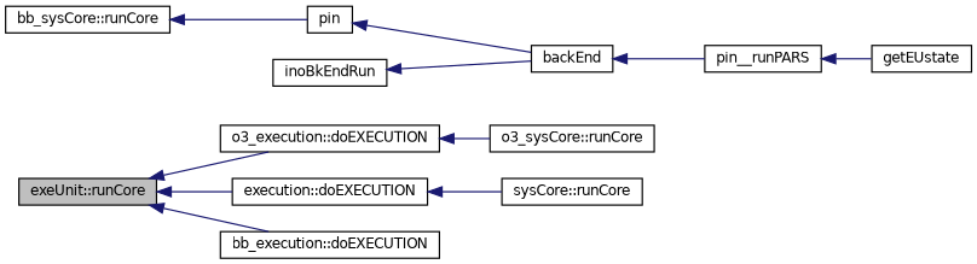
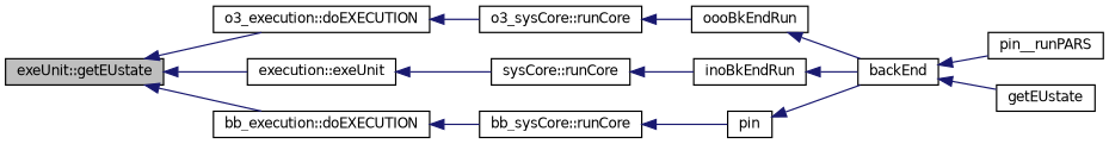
  digraph {
    rankdir=LR
    node [color=black fillcolor=white fontname=Helvetica fontsize=10 shape=record style=filled]
    edge [color=midnightblue dir=back fontname=Helvetica fontsize=10 labelfontname=Helvetica labelfontsize=10 style=solid]
-   n1 [fillcolor=grey75 fontcolor=black height=0.2 label="exeUnit::runCore" width=0.4]
+   n1 [fillcolor=grey75 fontcolor=black height=0.2 label="exeUnit::getEUstate" width=0.4]
    n2 [height=0.2 label="o3_execution::doEXECUTION" width=0.4]
-   n3 [height=0.2 label="execution::doEXECUTION" width=0.4]
+   n3 [height=0.2 label="execution::exeUnit" width=0.4]
    n4 [height=0.2 label="bb_execution::doEXECUTION" width=0.4]
    n5 [height=0.2 label="o3_sysCore::runCore" width=0.4]
    n6 [height=0.2 label="sysCore::runCore" width=0.4]
    n7 [height=0.2 label="bb_sysCore::runCore" width=0.4]
+   n8 [height=0.2 label=oooBkEndRun width=0.4]
    n9 [height=0.2 label=backEnd width=0.4]
    n10 [height=0.2 label=pin__runPARS width=0.4]
    n11 [height=0.2 label=getEUstate width=0.4]
    n12 [height=0.2 label=inoBkEndRun width=0.4]
    n13 [height=0.2 label=pin width=0.4]
    n1 -> n2
    n1 -> n3
    n1 -> n4
    n2 -> n5
    n3 -> n6
+   n4 -> n7
+   n5 -> n8
+   n6 -> n12
    n7 -> n13
+   n8 -> n9
    n9 -> n10
-   n10 -> n11
+   n9 -> n11
    n12 -> n9
    n13 -> n9
  }
